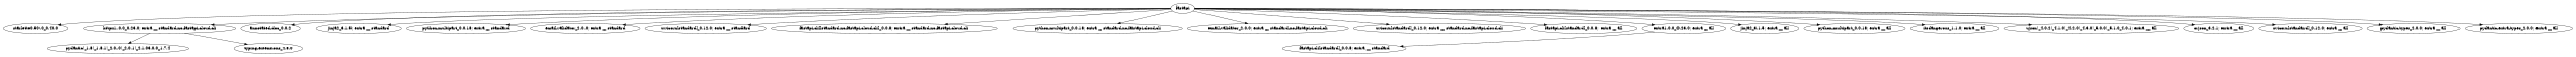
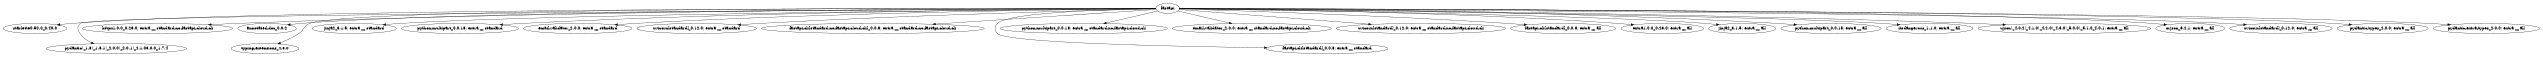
  digraph {
    fastapi
    "starlette0.50.0_0.40.0"
    "pydantic!_1.8!_1.8.1!_2.0.0!_2.0.1!_2.1.03.0.0_1.7.4"
    "typing-extensions_4.8.0"
    "annotated-doc_0.0.2"
    "fastapi-cli[standard]_0.0.8; extra __ standard"
    "jinja2_3.1.5; extra __ standard"
    "python-multipart_0.0.18; extra __ standard"
    "email-validator_2.0.0; extra __ standard"
    "uvicorn[standard]_0.12.0; extra __ standard"
    "fastapi-cli[standard-no-fastapi-cloud-cli]_0.0.8; extra __ standard-no-fastapi-cloud-cli"
    "httpx1.0.0_0.23.0; extra __ standard-no-fastapi-cloud-cli"
    "python-multipart_0.0.18; extra __ standard-no-fastapi-cloud-cli"
    "email-validator_2.0.0; extra __ standard-no-fastapi-cloud-cli"
    "uvicorn[standard]_0.12.0; extra __ standard-no-fastapi-cloud-cli"
    "fastapi-cli[standard]_0.0.8; extra __ all"
    n17 [label="extra1.0.0_0.23.0; extra __ all"]
    "jinja2_3.1.5; extra __ all"
    "python-multipart_0.0.18; extra __ all"
    "itsdangerous_1.1.0; extra __ all"
    "ujson!_4.0.2!_4.1.0!_4.2.0!_4.3.0!_5.0.0!_5.1.0_4.0.1; extra __ all"
    "orjson_3.2.1; extra __ all"
    "uvicorn[standard]_0.12.0; extra __ all"
    n24 [label="pydantic-types_2.0.0; extra __ all"]
    "pydantic-extra-types_2.0.0; extra __ all"
    fastapi -> "starlette0.50.0_0.40.0"
-   "httpx1.0.0_0.23.0; extra __ standard-no-fastapi-cloud-cli" -> "pydantic!_1.8!_1.8.1!_2.0.0!_2.0.1!_2.1.03.0.0_1.7.4"
-   "httpx1.0.0_0.23.0; extra __ standard-no-fastapi-cloud-cli" -> "typing-extensions_4.8.0"
+   fastapi -> "pydantic!_1.8!_1.8.1!_2.0.0!_2.0.1!_2.1.03.0.0_1.7.4"
+   fastapi -> "typing-extensions_4.8.0"
    fastapi -> "annotated-doc_0.0.2"
-   n17 -> "fastapi-cli[standard]_0.0.8; extra __ standard"
+   fastapi -> "fastapi-cli[standard]_0.0.8; extra __ standard"
    fastapi -> "jinja2_3.1.5; extra __ standard"
    fastapi -> "python-multipart_0.0.18; extra __ standard"
    fastapi -> "email-validator_2.0.0; extra __ standard"
    fastapi -> "uvicorn[standard]_0.12.0; extra __ standard"
    fastapi -> "fastapi-cli[standard-no-fastapi-cloud-cli]_0.0.8; extra __ standard-no-fastapi-cloud-cli"
    fastapi -> "httpx1.0.0_0.23.0; extra __ standard-no-fastapi-cloud-cli"
    fastapi -> "python-multipart_0.0.18; extra __ standard-no-fastapi-cloud-cli"
    fastapi -> "email-validator_2.0.0; extra __ standard-no-fastapi-cloud-cli"
    fastapi -> "uvicorn[standard]_0.12.0; extra __ standard-no-fastapi-cloud-cli"
    fastapi -> "fastapi-cli[standard]_0.0.8; extra __ all"
    fastapi -> n17
    fastapi -> "jinja2_3.1.5; extra __ all"
    fastapi -> "python-multipart_0.0.18; extra __ all"
    fastapi -> "itsdangerous_1.1.0; extra __ all"
    fastapi -> "ujson!_4.0.2!_4.1.0!_4.2.0!_4.3.0!_5.0.0!_5.1.0_4.0.1; extra __ all"
    fastapi -> "orjson_3.2.1; extra __ all"
    fastapi -> "uvicorn[standard]_0.12.0; extra __ all"
    fastapi -> n24
    fastapi -> "pydantic-extra-types_2.0.0; extra __ all"
  }
